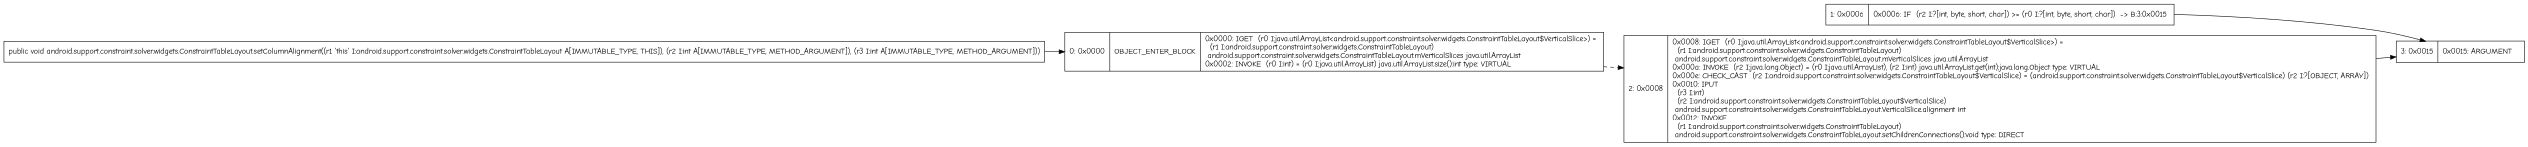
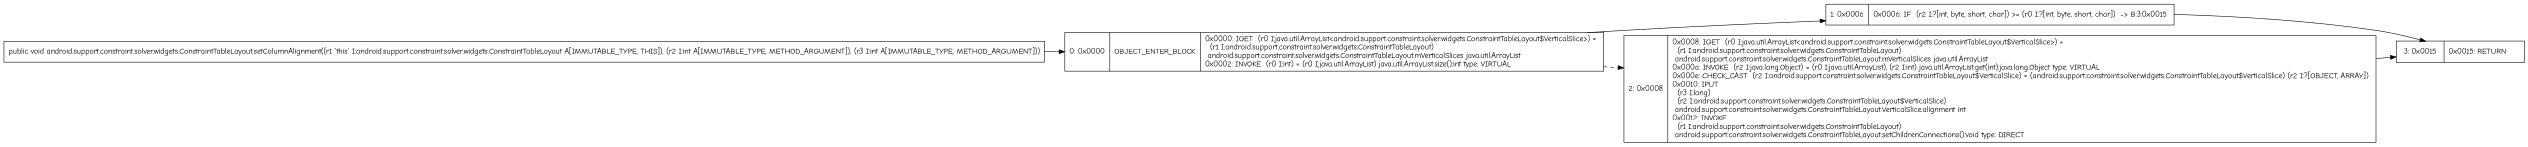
  digraph {
    fontname="Comic Neue"
    rankdir=LR
    node [fontname="Comic Neue" shape=record]
    edge [fontname="Comic Neue"]
    n1 [label="{0\:\ 0x0000|OBJECT_ENTER_BLOCK\l|0x0000: IGET  (r0 I:java.util.ArrayList\<android.support.constraint.solver.widgets.ConstraintTableLayout$VerticalSlice\>) = \l  (r1 I:android.support.constraint.solver.widgets.ConstraintTableLayout)\l android.support.constraint.solver.widgets.ConstraintTableLayout.mVerticalSlices java.util.ArrayList \l0x0002: INVOKE  (r0 I:int) = (r0 I:java.util.ArrayList) java.util.ArrayList.size():int type: VIRTUAL \l}"]
    n2 [label="{1\:\ 0x0006|0x0006: IF  (r2 I:?[int, byte, short, char]) \>= (r0 I:?[int, byte, short, char])  \-\> B:3:0x0015 \l}"]
-   n3 [label="{2\:\ 0x0008|0x0008: IGET  (r0 I:java.util.ArrayList\<android.support.constraint.solver.widgets.ConstraintTableLayout$VerticalSlice\>) = \l  (r1 I:android.support.constraint.solver.widgets.ConstraintTableLayout)\l android.support.constraint.solver.widgets.ConstraintTableLayout.mVerticalSlices java.util.ArrayList \l0x000a: INVOKE  (r2 I:java.lang.Object) = (r0 I:java.util.ArrayList), (r2 I:int) java.util.ArrayList.get(int):java.lang.Object type: VIRTUAL \l0x000e: CHECK_CAST  (r2 I:android.support.constraint.solver.widgets.ConstraintTableLayout$VerticalSlice) = (android.support.constraint.solver.widgets.ConstraintTableLayout$VerticalSlice) (r2 I:?[OBJECT, ARRAY]) \l0x0010: IPUT  \l  (r3 I:int)\l  (r2 I:android.support.constraint.solver.widgets.ConstraintTableLayout$VerticalSlice)\l android.support.constraint.solver.widgets.ConstraintTableLayout.VerticalSlice.alignment int \l0x0012: INVOKE  \l  (r1 I:android.support.constraint.solver.widgets.ConstraintTableLayout)\l android.support.constraint.solver.widgets.ConstraintTableLayout.setChildrenConnections():void type: DIRECT \l}"]
-   n4 [label="{3\:\ 0x0015|0x0015: ARGUMENT   \l}"]
+   n3 [label="{2\:\ 0x0008|0x0008: IGET  (r0 I:java.util.ArrayList\<android.support.constraint.solver.widgets.ConstraintTableLayout$VerticalSlice\>) = \l  (r1 I:android.support.constraint.solver.widgets.ConstraintTableLayout)\l android.support.constraint.solver.widgets.ConstraintTableLayout.mVerticalSlices java.util.ArrayList \l0x000a: INVOKE  (r2 I:java.lang.Object) = (r0 I:java.util.ArrayList), (r2 I:int) java.util.ArrayList.get(int):java.lang.Object type: VIRTUAL \l0x000e: CHECK_CAST  (r2 I:android.support.constraint.solver.widgets.ConstraintTableLayout$VerticalSlice) = (android.support.constraint.solver.widgets.ConstraintTableLayout$VerticalSlice) (r2 I:?[OBJECT, ARRAY]) \l0x0010: IPUT  \l  (r3 I:lang)\l  (r2 I:android.support.constraint.solver.widgets.ConstraintTableLayout$VerticalSlice)\l android.support.constraint.solver.widgets.ConstraintTableLayout.VerticalSlice.alignment int \l0x0012: INVOKE  \l  (r1 I:android.support.constraint.solver.widgets.ConstraintTableLayout)\l android.support.constraint.solver.widgets.ConstraintTableLayout.setChildrenConnections():void type: DIRECT \l}"]
+   n4 [label="{3\:\ 0x0015|0x0015: RETURN   \l}"]
    n5 [label="{public void android.support.constraint.solver.widgets.ConstraintTableLayout.setColumnAlignment((r1 'this' I:android.support.constraint.solver.widgets.ConstraintTableLayout A[IMMUTABLE_TYPE, THIS]), (r2 I:int A[IMMUTABLE_TYPE, METHOD_ARGUMENT]), (r3 I:int A[IMMUTABLE_TYPE, METHOD_ARGUMENT])) }"]
+   n1 -> n2
    n1 -> n3 [style=dashed]
    n2 -> n4
    n3 -> n4
    n5 -> n1
  }
